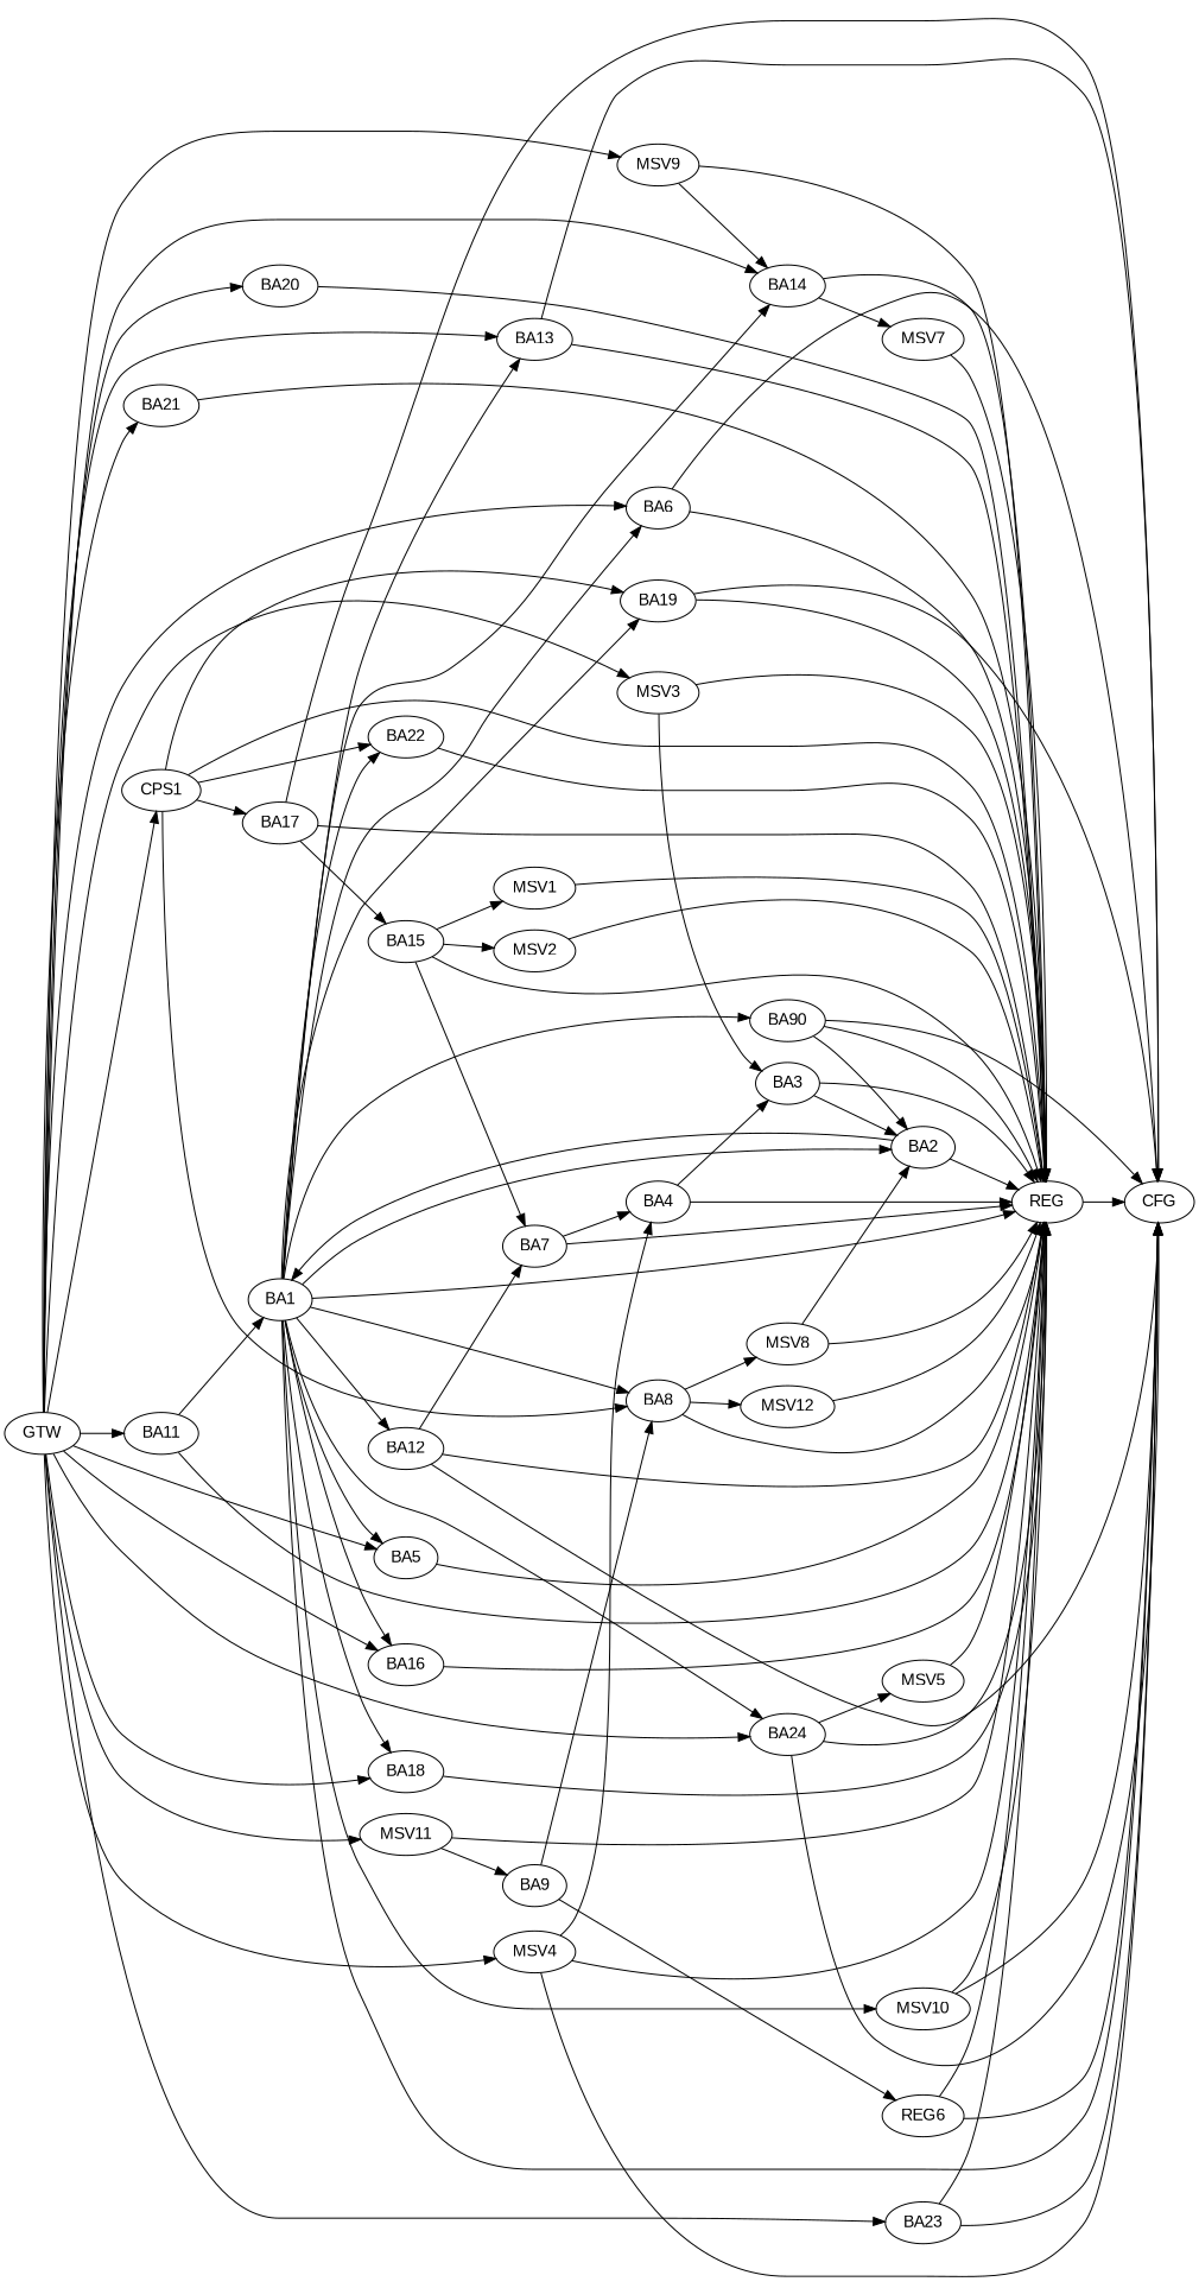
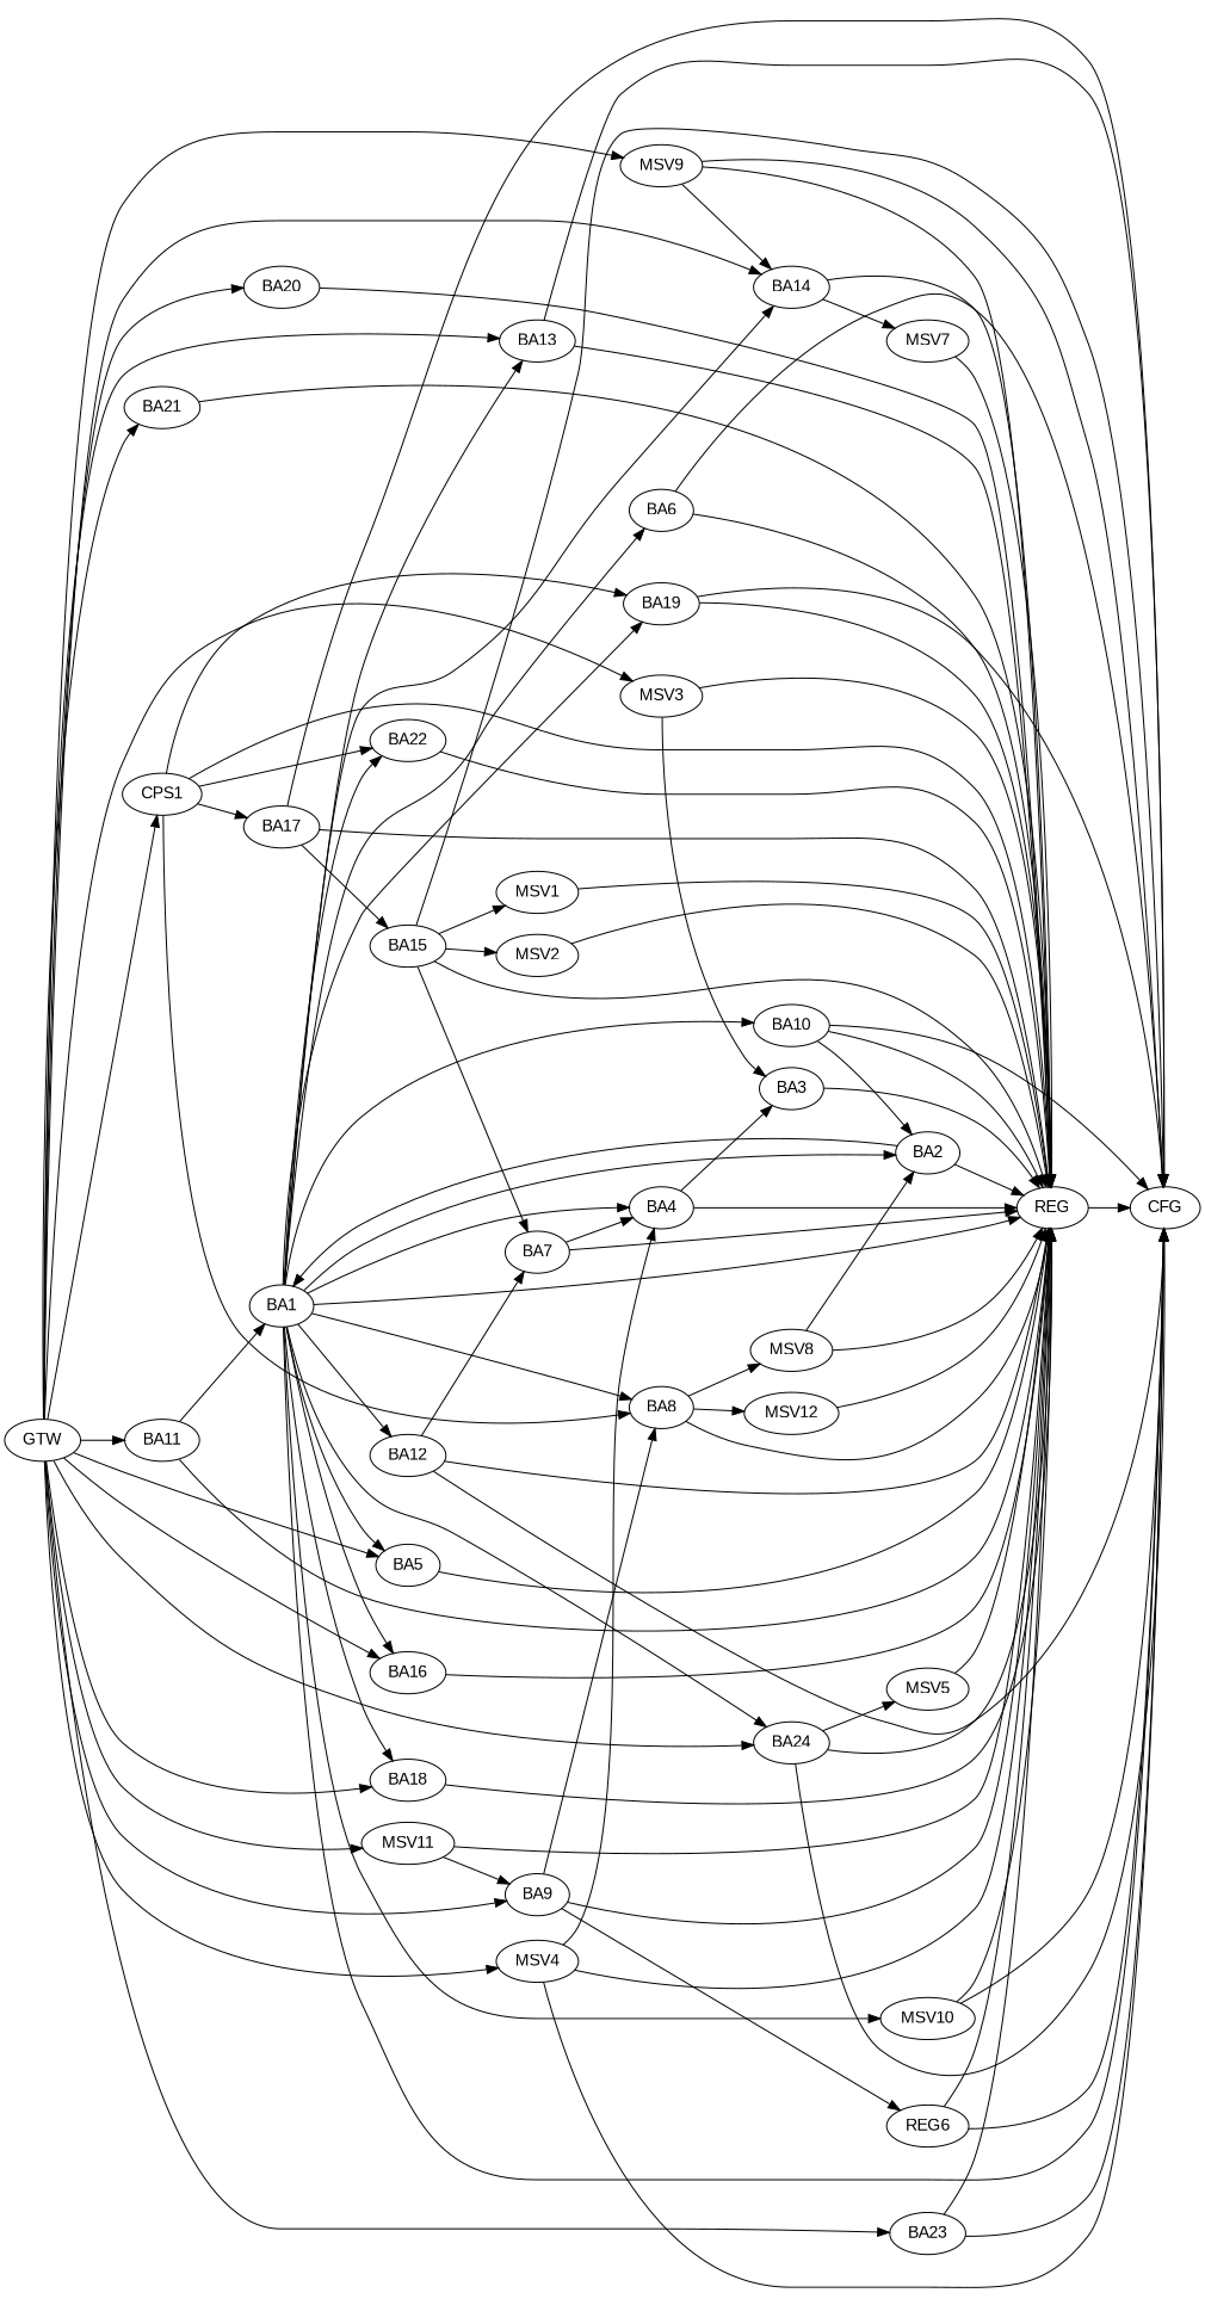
  strict digraph {
    fontname="Liberation Sans"
    rankdir=LR
    node [fontname="Liberation Sans"]
    edge [fontname="Liberation Sans"]
    n1 [label=BA1]
    n2 [label=BA2]
    n3 [label=BA4]
    n4 [label=BA5]
    n5 [label=BA6]
    n6 [label=BA8]
-   n7 [label=BA90]
+   n7 [label=BA10]
    n8 [label=BA12]
    n9 [label=BA13]
    n10 [label=BA14]
    n11 [label=BA16]
    n12 [label=BA18]
    n13 [label=BA19]
    n14 [label=BA22]
    n15 [label=BA24]
    n16 [label=REG]
    n17 [label=CFG]
    n18 [label=MSV10]
    n19 [label=BA3]
    n20 [label=MSV8]
    n21 [label=MSV12]
    n22 [label=BA7]
    n23 [label=MSV7]
    n24 [label=MSV5]
    n25 [label=BA9]
    n26 [label=REG6]
    n27 [label=BA11]
    n28 [label=BA15]
    n29 [label=MSV1]
    n30 [label=MSV2]
    n31 [label=BA17]
    n32 [label=BA20]
    n33 [label=BA21]
    n34 [label=BA23]
    n35 [label=CPS1]
    n36 [label=GTW]
    n37 [label=MSV3]
    n38 [label=MSV4]
    n39 [label=MSV9]
    n40 [label=MSV11]
    n1 -> n2
+   n1 -> n3
    n1 -> n4
    n1 -> n5
    n1 -> n6
    n1 -> n7
    n1 -> n8
    n1 -> n9
    n1 -> n10
    n1 -> n11
    n1 -> n12
    n1 -> n13
    n1 -> n14
    n1 -> n15
    n1 -> n16
    n1 -> n17
    n1 -> n18
    n2 -> n1
    n2 -> n16
    n3 -> n16
    n3 -> n19
    n4 -> n16
    n5 -> n16
    n5 -> n17
    n6 -> n16
    n6 -> n20
    n6 -> n21
    n7 -> n2
    n7 -> n16
    n7 -> n17
    n8 -> n16
    n8 -> n17
    n8 -> n22
    n9 -> n16
    n9 -> n17
    n10 -> n16
    n10 -> n23
    n11 -> n16
    n12 -> n16
    n13 -> n16
    n13 -> n17
    n14 -> n16
    n15 -> n16
    n15 -> n17
    n15 -> n24
    n16 -> n17
    n18 -> n16
    n18 -> n17
-   n19 -> n2
    n19 -> n16
    n20 -> n2
    n20 -> n16
    n21 -> n16
    n22 -> n3
    n22 -> n16
    n23 -> n16
    n24 -> n16
    n25 -> n6
+   n25 -> n16
    n25 -> n26
    n26 -> n16
    n26 -> n17
    n27 -> n1
    n27 -> n16
    n28 -> n16
+   n28 -> n17
    n28 -> n22
    n28 -> n29
    n28 -> n30
    n29 -> n16
    n30 -> n16
    n31 -> n16
    n31 -> n17
    n31 -> n28
    n32 -> n16
    n33 -> n16
    n34 -> n16
    n34 -> n17
    n35 -> n6
    n35 -> n13
    n35 -> n14
    n35 -> n16
    n35 -> n31
    n36 -> n4
-   n36 -> n5
+   n36 -> n25
    n36 -> n9
    n36 -> n10
    n36 -> n11
    n36 -> n12
    n36 -> n15
    n36 -> n27
    n36 -> n32
    n36 -> n33
    n36 -> n34
    n36 -> n35
    n36 -> n37
    n36 -> n38
    n36 -> n39
    n36 -> n40
    n37 -> n16
    n37 -> n19
    n38 -> n3
    n38 -> n16
    n38 -> n17
    n39 -> n10
    n39 -> n16
+   n39 -> n17
    n40 -> n16
    n40 -> n25
  }
